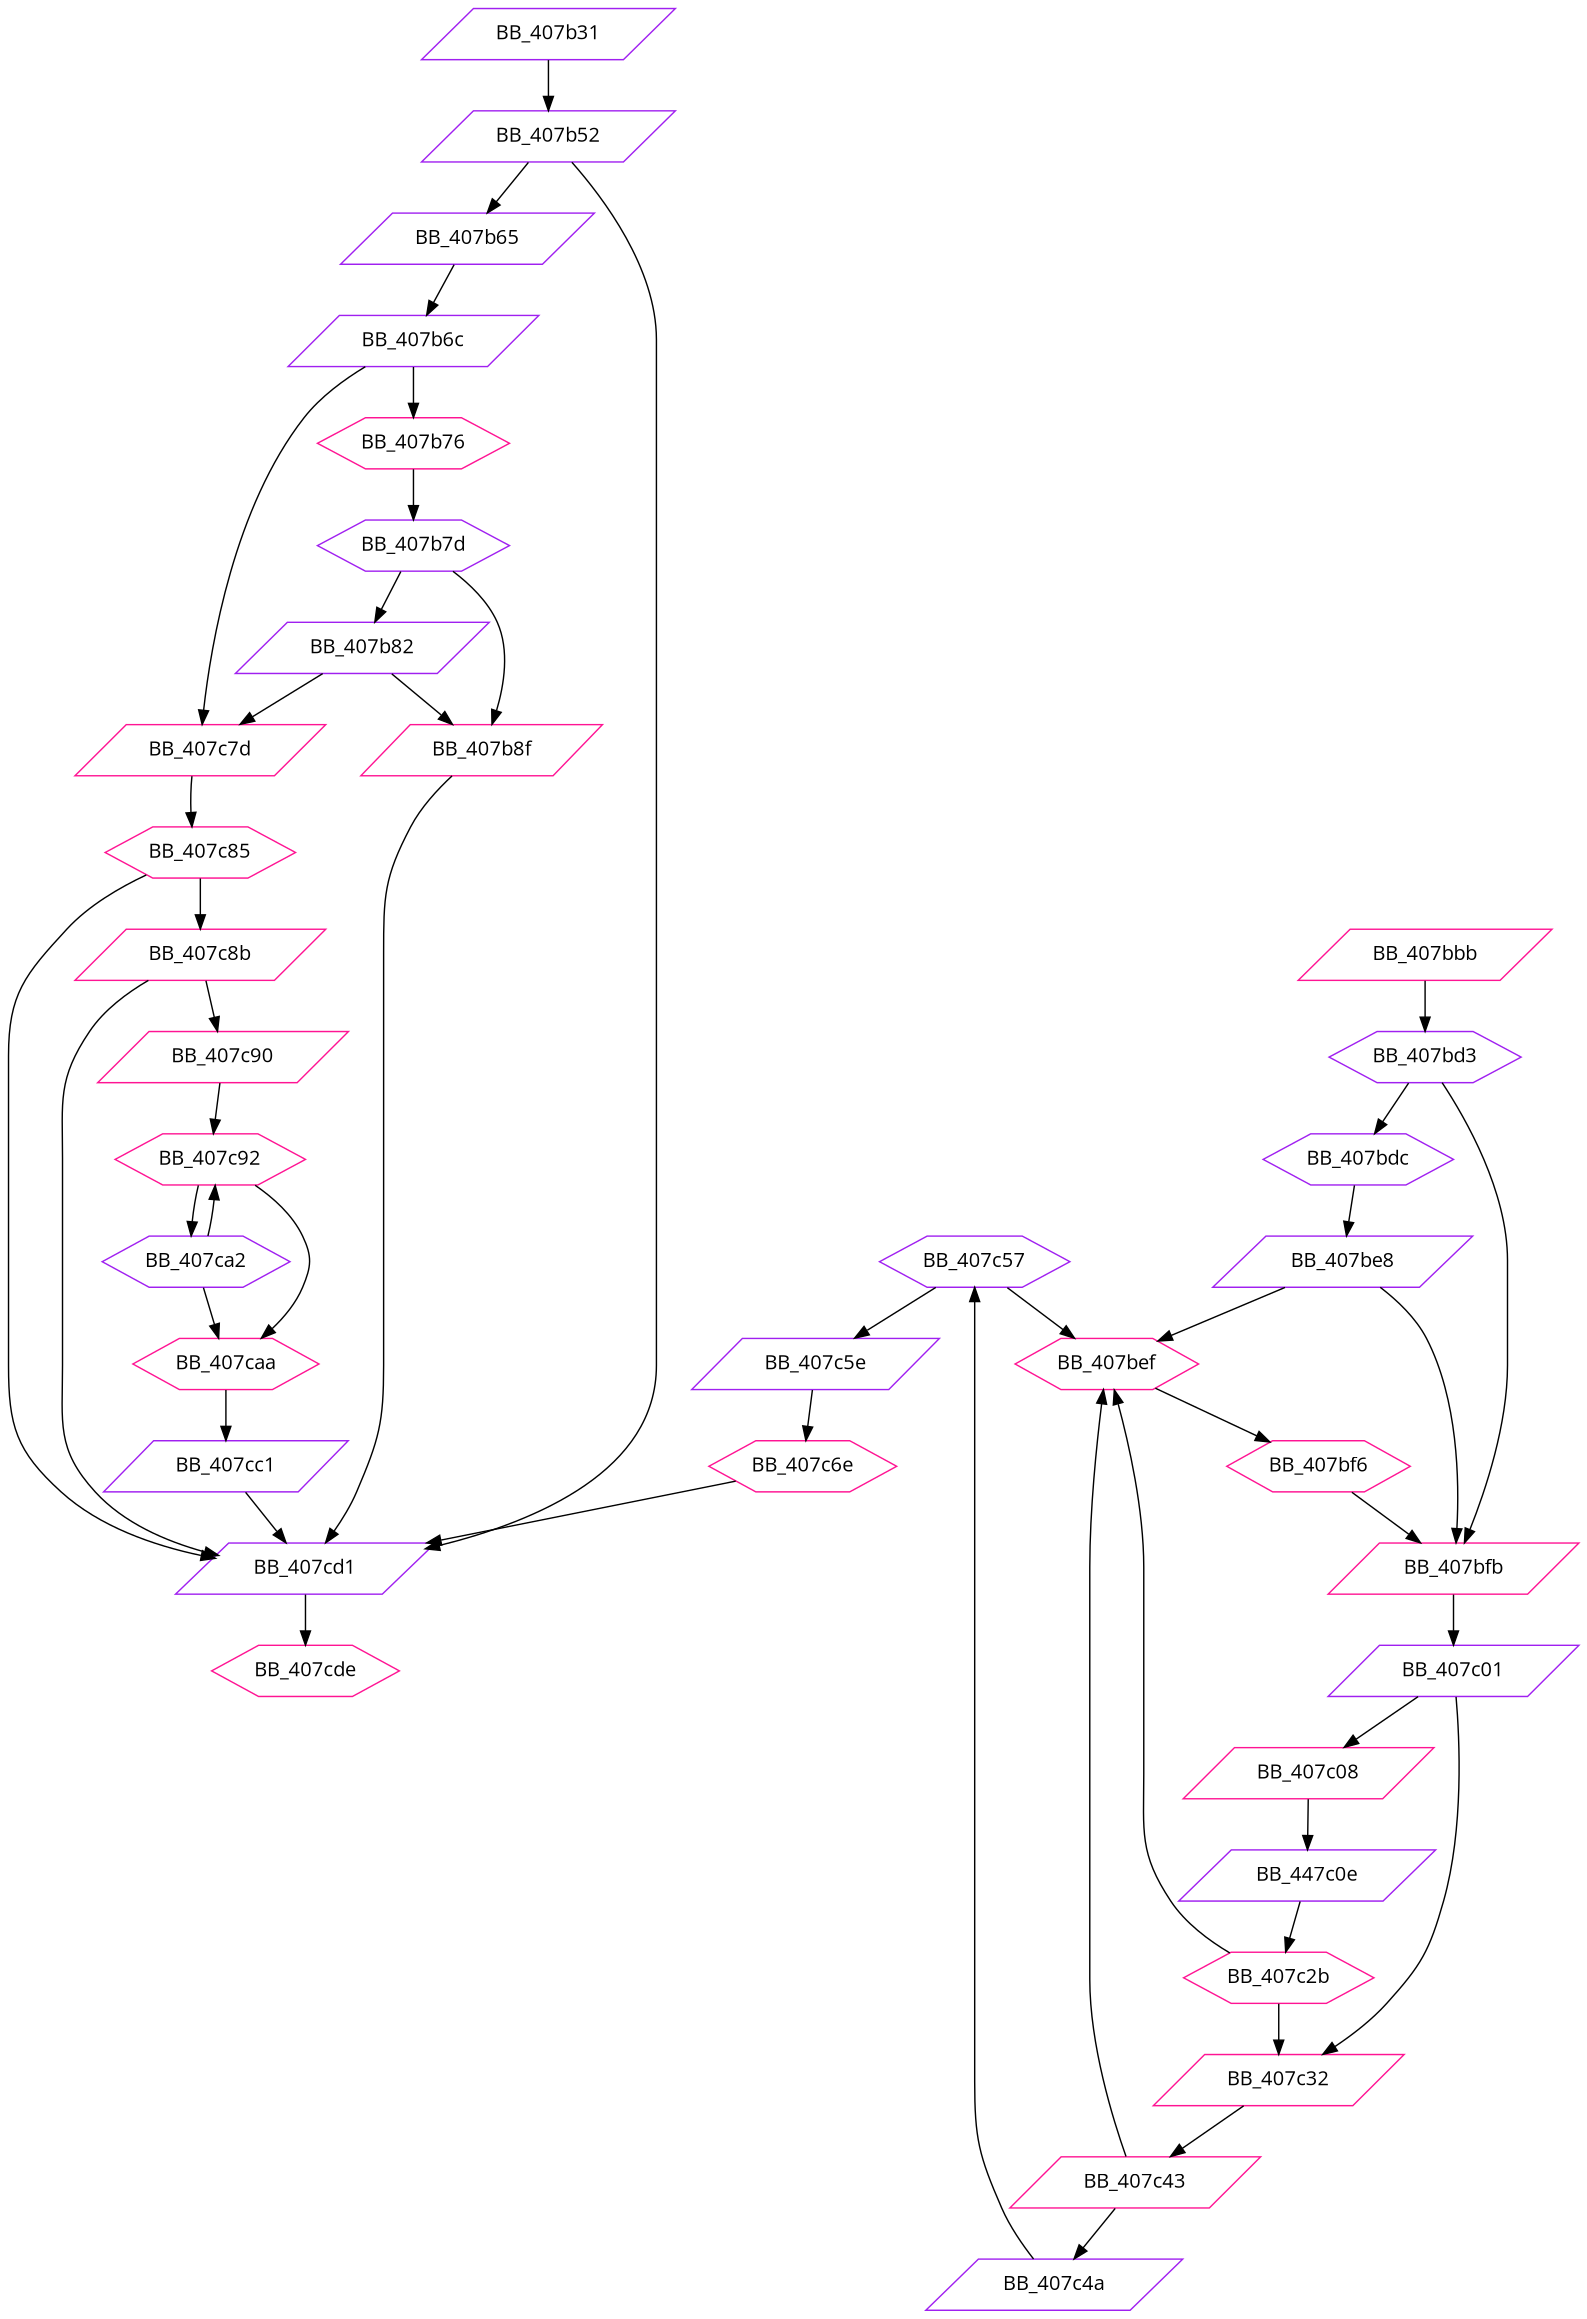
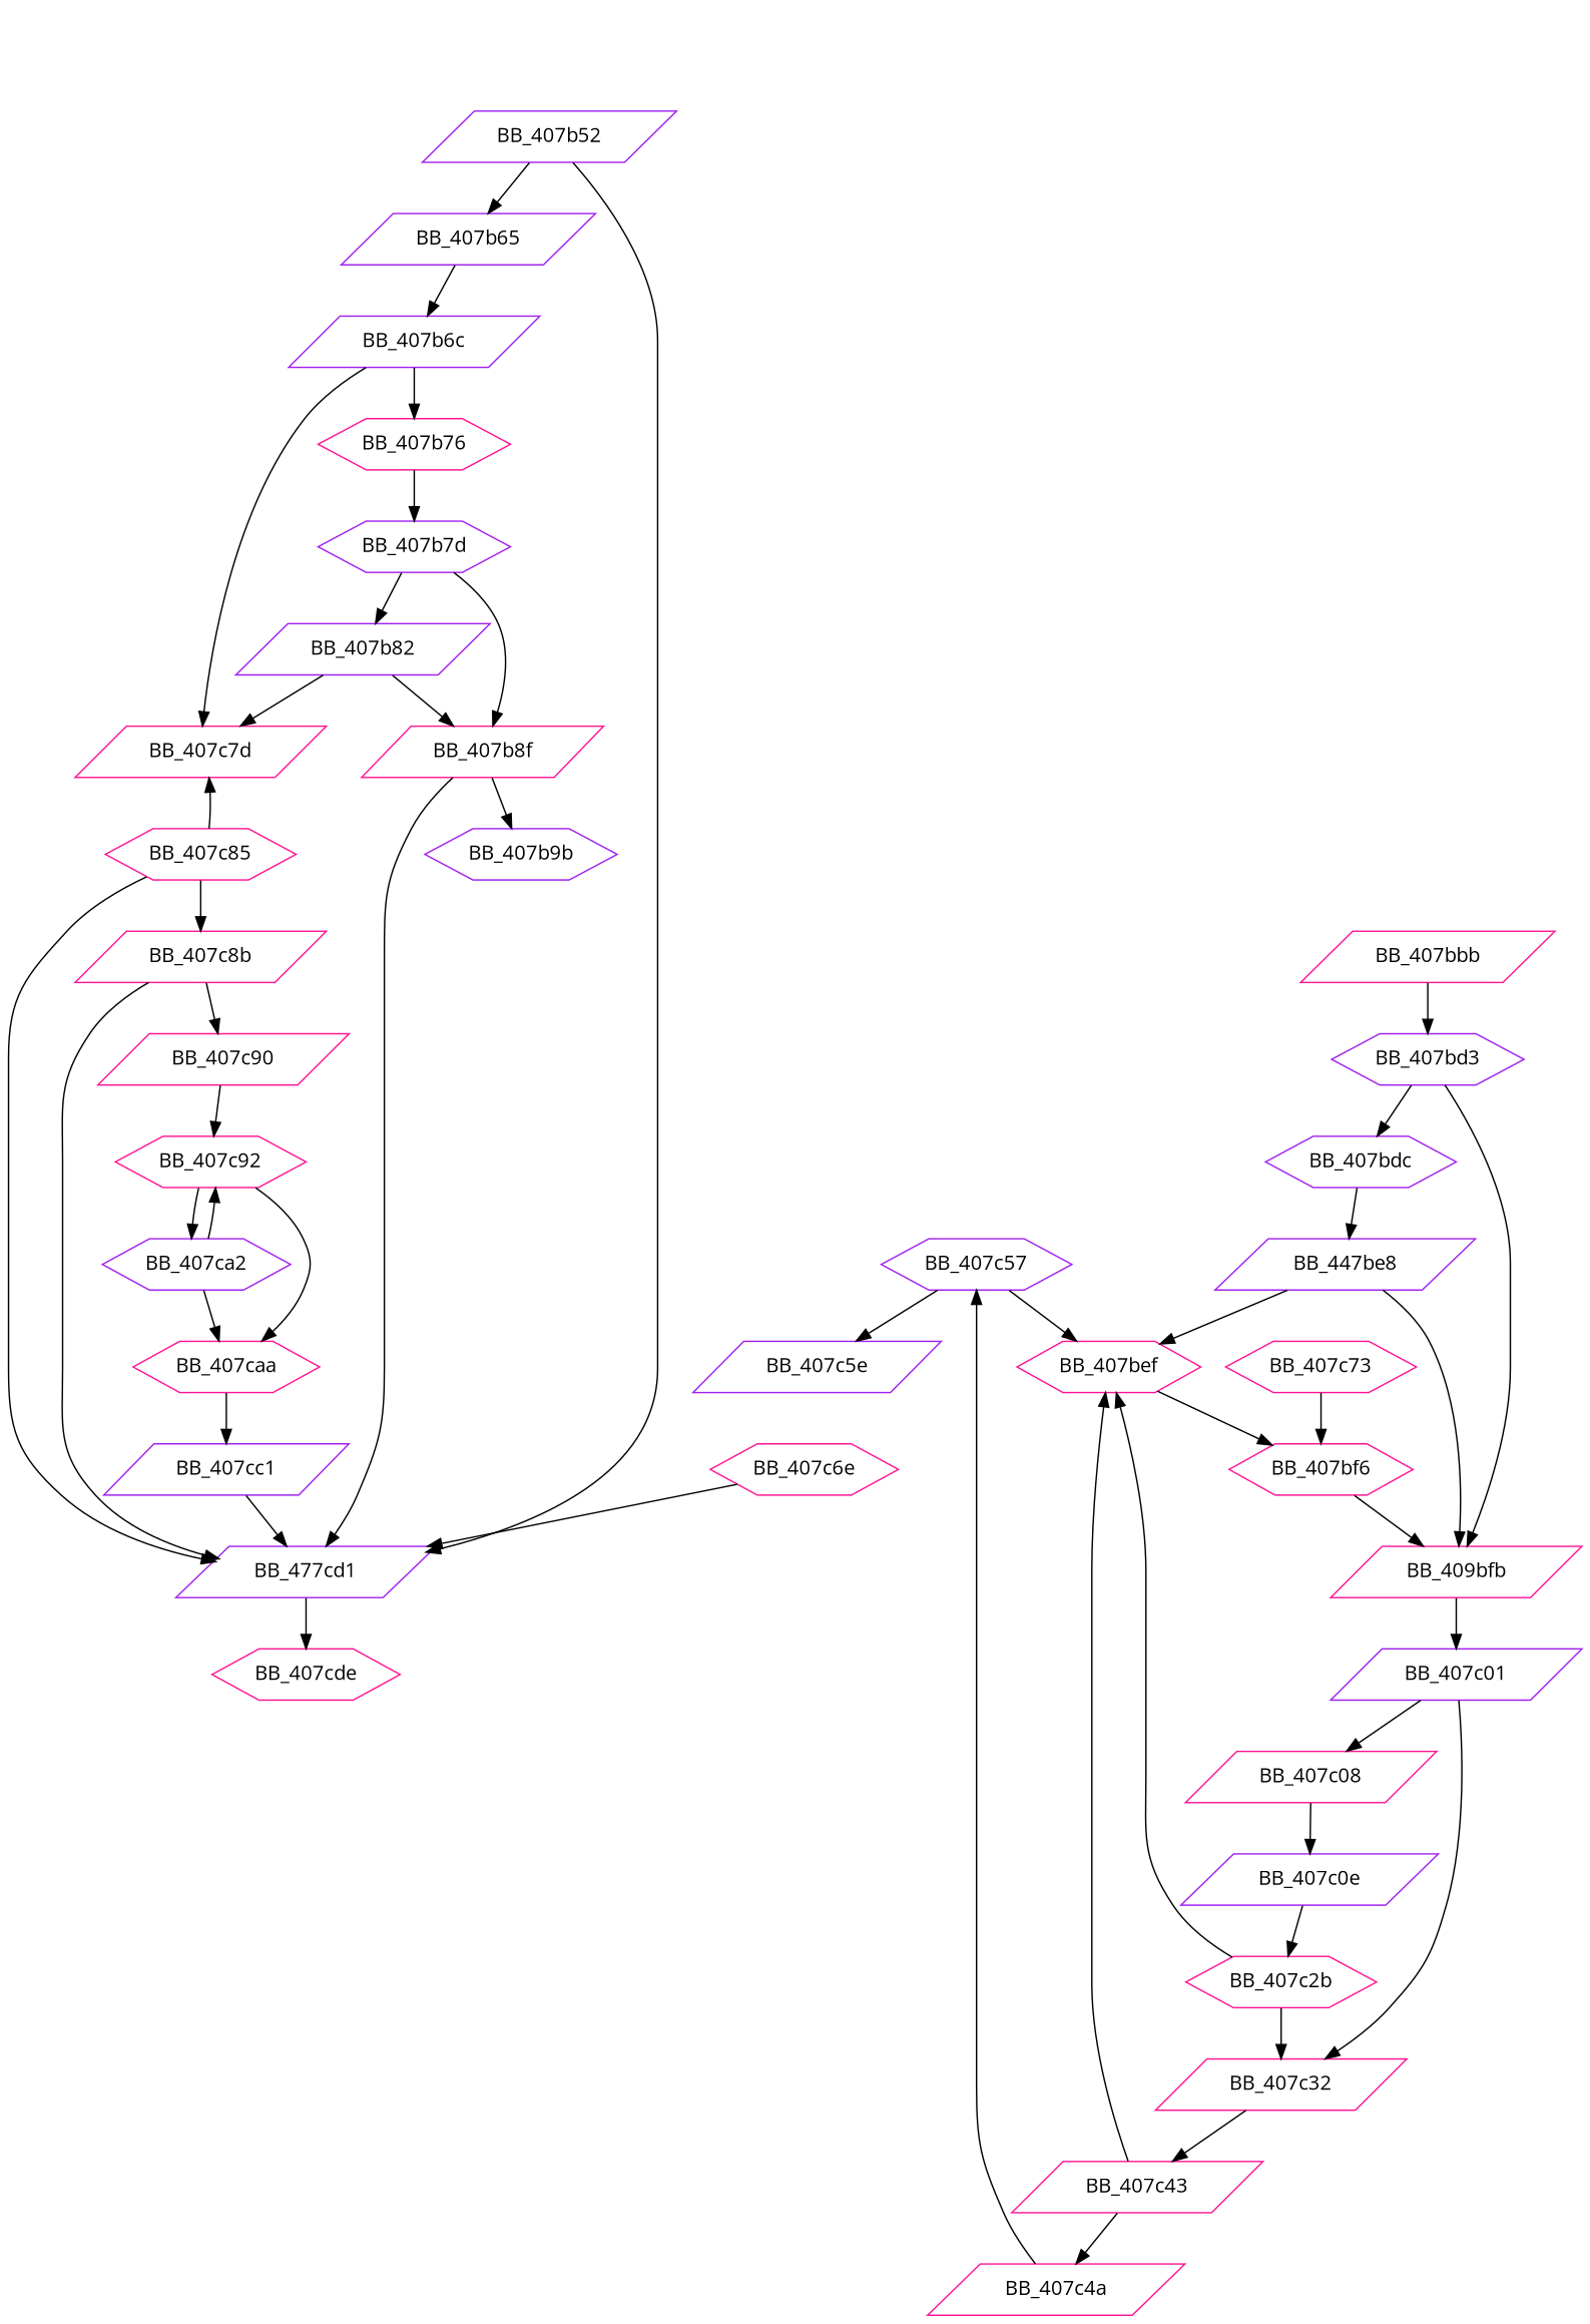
  digraph {
    fontname="Open Sans"
    node [color=deeppink fontname="Open Sans" shape=parallelogram]
    edge [fontname="Open Sans"]
-   BB_407b31 [color=purple]
    BB_407b52 [color=purple]
    BB_407b65 [color=purple]
-   BB_407cd1 [color=purple]
+   BB_407cd1 [color=purple label=BB_477cd1]
    BB_407b6c [color=purple]
    BB_407cde [shape=hexagon]
    BB_407b76 [shape=hexagon]
    BB_407c7d
    BB_407b7d [color=purple shape=hexagon]
    BB_407c85 [shape=hexagon]
    BB_407b82 [color=purple]
    BB_407b8f
    BB_407c8b
+   BB_407b9b [color=purple shape=hexagon]
    BB_407bd3 [color=purple shape=hexagon]
    BB_407bbb
+   BB_407c73 [shape=hexagon]
    BB_407bf6 [shape=hexagon]
    BB_407bdc [color=purple shape=hexagon]
-   BB_407bfb
-   BB_407be8 [color=purple]
+   BB_407bfb [label=BB_409bfb]
+   BB_407be8 [color=purple label=BB_447be8]
    BB_407c01 [color=purple]
    BB_407bef [shape=hexagon]
    BB_407c08
    BB_407c32
-   BB_407c0e [color=purple label=BB_447c0e]
+   BB_407c0e [color=purple]
    BB_407c43
    BB_407c2b [shape=hexagon]
-   BB_407c4a [color=purple]
+   BB_407c4a
    BB_407c57 [color=purple shape=hexagon]
    BB_407c5e [color=purple]
    BB_407c6e [shape=hexagon]
    BB_407c90
    BB_407c92 [shape=hexagon]
    BB_407ca2 [color=purple shape=hexagon]
    BB_407caa [shape=hexagon]
    BB_407cc1 [color=purple]
-   BB_407b31 -> BB_407b52
    BB_407b52 -> BB_407b65
    BB_407b52 -> BB_407cd1
    BB_407b65 -> BB_407b6c
    BB_407cd1 -> BB_407cde
    BB_407b6c -> BB_407b76
    BB_407b6c -> BB_407c7d
    BB_407b76 -> BB_407b7d
-   BB_407c7d -> BB_407c85
+   BB_407c85 -> BB_407c7d
    BB_407b7d -> BB_407b82
    BB_407b7d -> BB_407b8f
    BB_407c85 -> BB_407cd1
    BB_407c85 -> BB_407c8b
    BB_407b82 -> BB_407c7d
    BB_407b82 -> BB_407b8f
    BB_407b8f -> BB_407cd1
+   BB_407b8f -> BB_407b9b
    BB_407c8b -> BB_407cd1
    BB_407c8b -> BB_407c90
    BB_407bd3 -> BB_407bdc
    BB_407bd3 -> BB_407bfb
    BB_407bbb -> BB_407bd3
+   BB_407c73 -> BB_407bf6
    BB_407bf6 -> BB_407bfb
    BB_407bdc -> BB_407be8
    BB_407bfb -> BB_407c01
    BB_407be8 -> BB_407bfb
    BB_407be8 -> BB_407bef
    BB_407c01 -> BB_407c08
    BB_407c01 -> BB_407c32
    BB_407bef -> BB_407bf6
    BB_407c08 -> BB_407c0e
    BB_407c32 -> BB_407c43
    BB_407c0e -> BB_407c2b
    BB_407c43 -> BB_407bef
    BB_407c43 -> BB_407c4a
    BB_407c2b -> BB_407bef
    BB_407c2b -> BB_407c32
    BB_407c4a -> BB_407c57
    BB_407c57 -> BB_407bef
    BB_407c57 -> BB_407c5e
-   BB_407c5e -> BB_407c6e
    BB_407c6e -> BB_407cd1
    BB_407c90 -> BB_407c92
    BB_407c92 -> BB_407ca2
    BB_407c92 -> BB_407caa
    BB_407ca2 -> BB_407c92
    BB_407ca2 -> BB_407caa
    BB_407caa -> BB_407cc1
    BB_407cc1 -> BB_407cd1
  }
